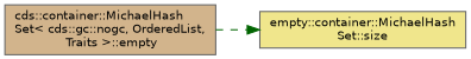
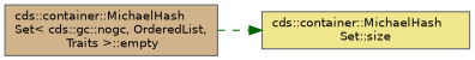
  digraph {
    rankdir=LR
    node [fontname=Helvetica fontsize=10 shape=box style=filled]
    n1 [color=gray40 fillcolor=tan fontcolor=black height=0.2 label="cds::container::MichaelHash\lSet\< cds::gc::nogc, OrderedList,\l Traits \>::empty" width=0.4]
-   n2 [color=grey40 fillcolor=khaki height=0.2 label="empty::container::MichaelHash\lSet::size" width=0.4]
+   n2 [color=grey40 fillcolor=khaki height=0.2 label="cds::container::MichaelHash\lSet::size" width=0.4]
    n1 -> n2 [color=darkgreen fontname=Helvetica fontsize=10 labelfontname=Helvetica labelfontsize=10 style=dashed]
  }
